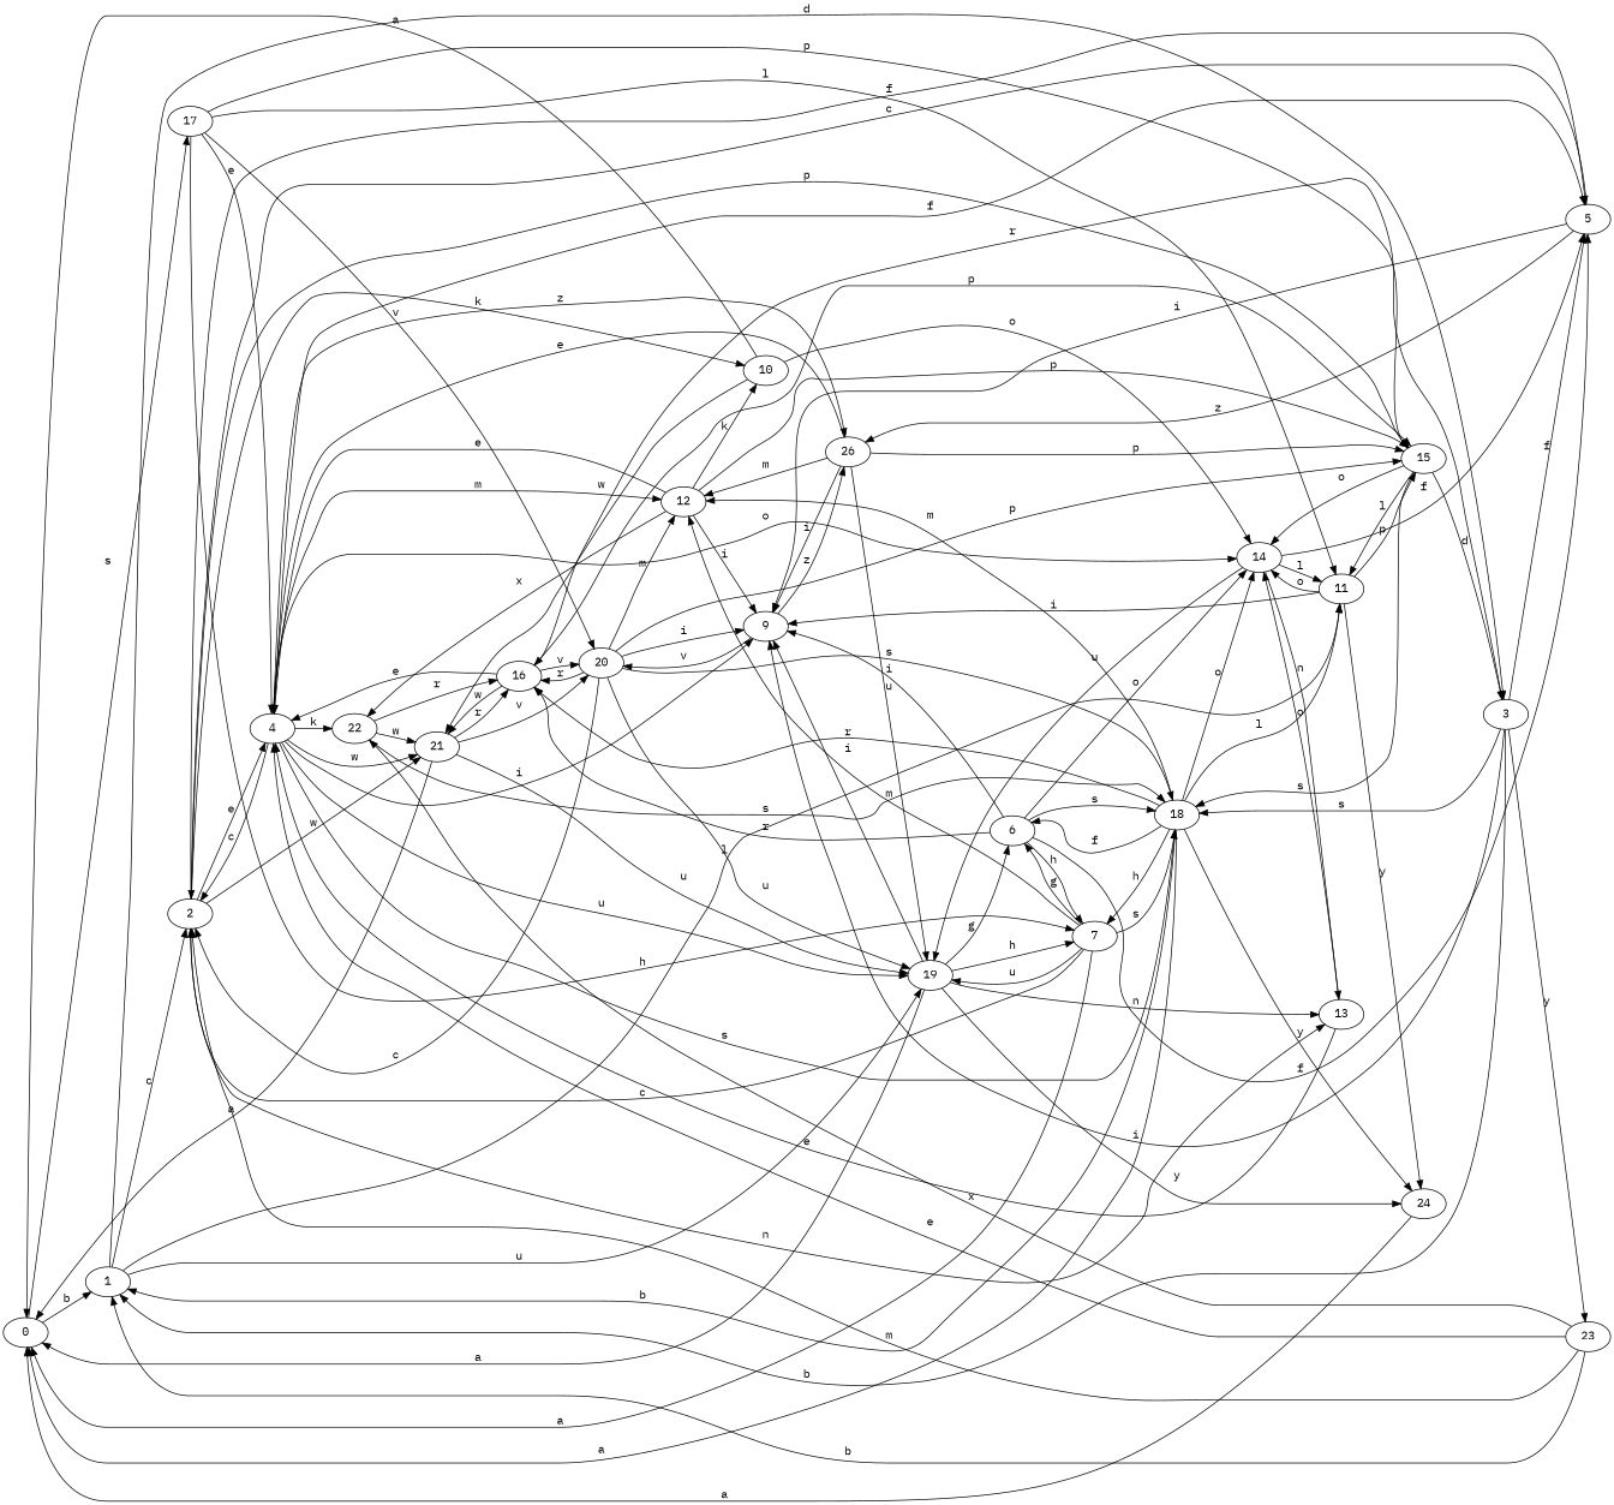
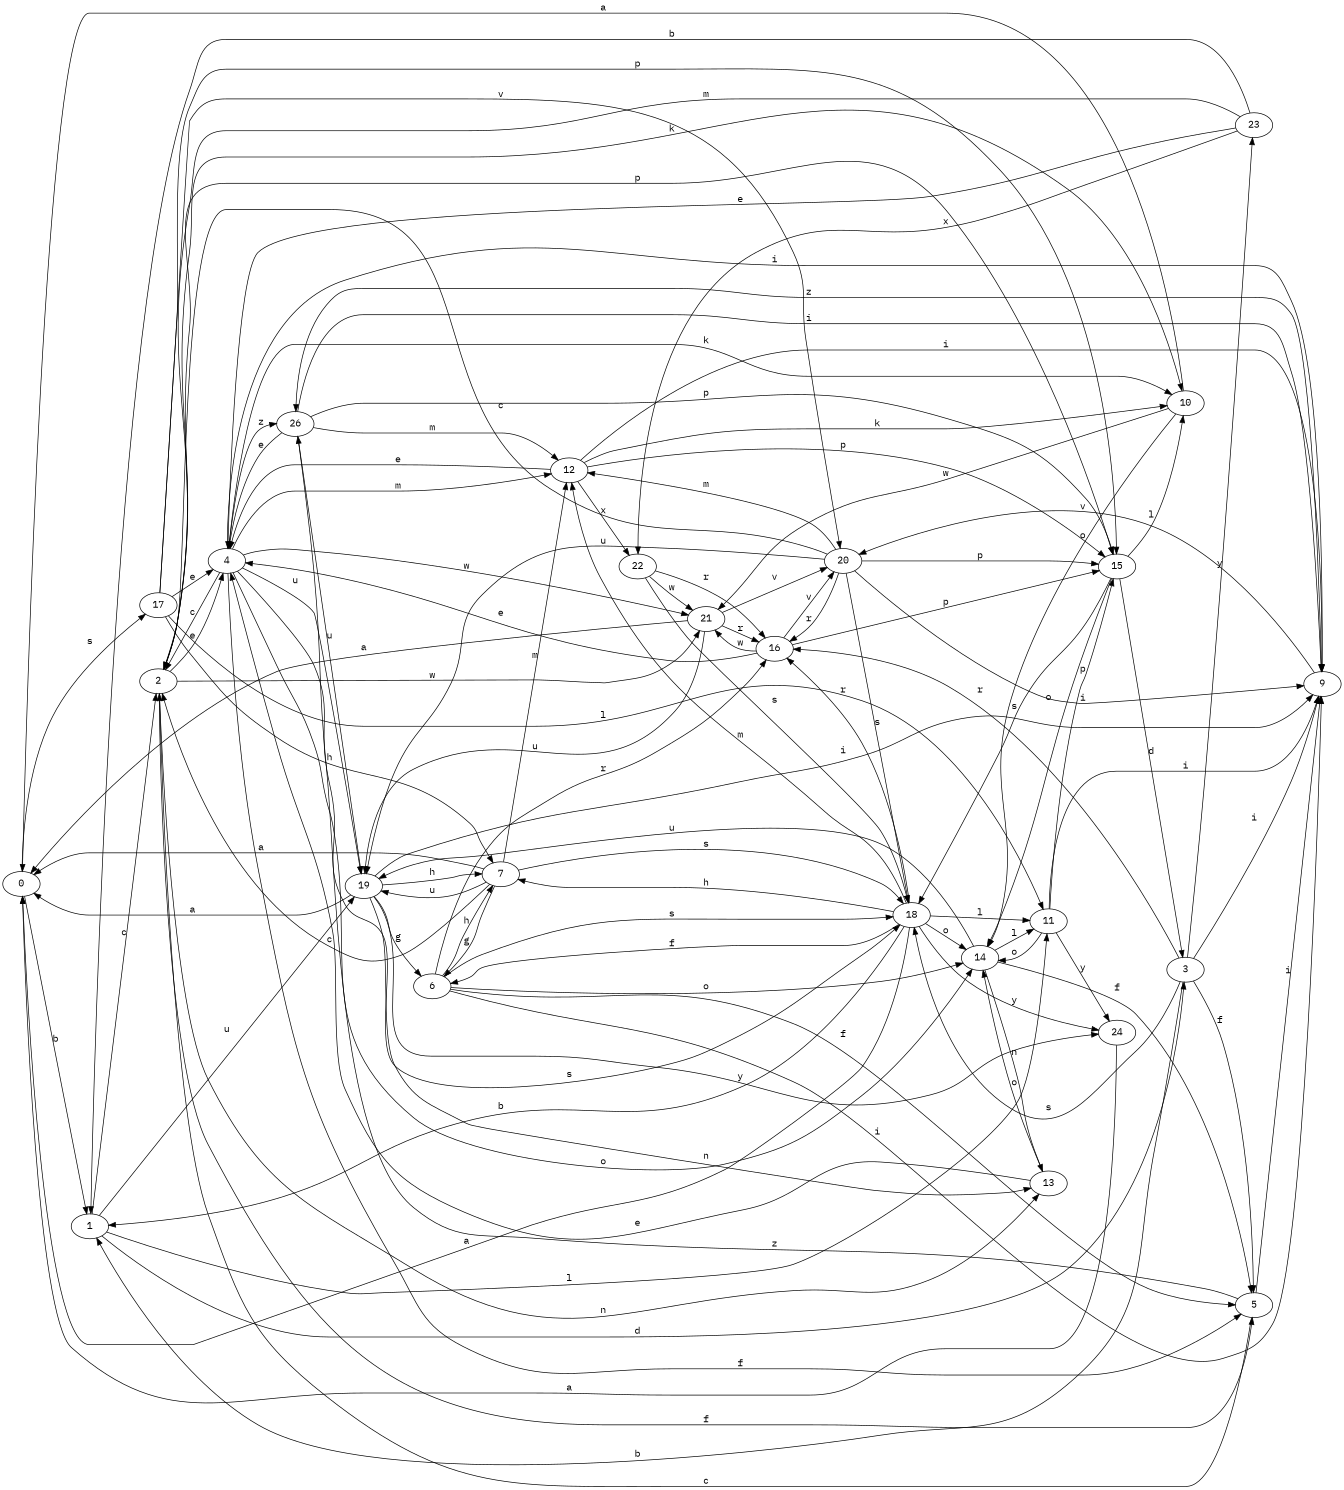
  strict digraph {
    fontname="IBM Plex Mono"
    rankdir=LR
    node [fontname="IBM Plex Mono"]
    edge [fontname="IBM Plex Mono"]
    0
    1
    17
    2
    3
    11
    19
    4
    15
    7
    20
    5
    10
    13
    21
    23
    9
    16
    18
    14
    24
    6
    12
    26
    22
    0 -> 1 [label=b]
    0 -> 17 [label=s]
    1 -> 2 [label=c]
    1 -> 3 [label=d]
    1 -> 11 [label=l]
    1 -> 19 [label=u]
    17 -> 11 [label=l]
    17 -> 4 [label=e]
    17 -> 15 [label=p]
    17 -> 7 [label=h]
    17 -> 20 [label=v]
    2 -> 4 [label=e]
    2 -> 15 [label=p]
    2 -> 5 [label=f]
    2 -> 10 [label=k]
    2 -> 13 [label=n]
    2 -> 21 [label=w]
    3 -> 1 [label=b]
    3 -> 5 [label=f]
    3 -> 23 [label=y]
    3 -> 9 [label=i]
    3 -> 16 [label=r]
    3 -> 18 [label=s]
    11 -> 15 [label=p]
    11 -> 9 [label=i]
    11 -> 14 [label=o]
    11 -> 24 [label=y]
    19 -> 0 [label=a]
    19 -> 7 [label=h]
    19 -> 13 [label=n]
    19 -> 9 [label=i]
    19 -> 24 [label=y]
    19 -> 6 [label=g]
    4 -> 2 [label=c]
    4 -> 19 [label=u]
    4 -> 5 [label=f]
-   4 -> 22 [label=k]
+   4 -> 10 [label=k]
    4 -> 21 [label=w]
    4 -> 9 [label=i]
    4 -> 18 [label=s]
    4 -> 14 [label=o]
    4 -> 12 [label=m]
    4 -> 26 [label=z]
    15 -> 3 [label=d]
-   15 -> 11 [label=l]
+   15 -> 10 [label=l]
    15 -> 18 [label=s]
    15 -> 14 [label=o]
    7 -> 0 [label=a]
    7 -> 2 [label=c]
    7 -> 19 [label=u]
    7 -> 18 [label=s]
    7 -> 6 [label=g]
    7 -> 12 [label=m]
    20 -> 2 [label=c]
    20 -> 19 [label=u]
    20 -> 15 [label=p]
    20 -> 9 [label=i]
    20 -> 16 [label=r]
    20 -> 18 [label=s]
    20 -> 12 [label=m]
    5 -> 2 [label=c]
    5 -> 9 [label=i]
    5 -> 26 [label=z]
    10 -> 0 [label=a]
    10 -> 21 [label=w]
    10 -> 14 [label=o]
    13 -> 4 [label=e]
    13 -> 14 [label=o]
    21 -> 0 [label=a]
    21 -> 19 [label=u]
    21 -> 20 [label=v]
    21 -> 16 [label=r]
    23 -> 1 [label=b]
    23 -> 2 [label=m]
    23 -> 4 [label=e]
    23 -> 22 [label=x]
    9 -> 20 [label=v]
    9 -> 26 [label=z]
    16 -> 4 [label=e]
    16 -> 15 [label=p]
    16 -> 20 [label=v]
    16 -> 21 [label=w]
    18 -> 0 [label=a]
    18 -> 1 [label=b]
    18 -> 11 [label=l]
    18 -> 7 [label=h]
    18 -> 16 [label=r]
    18 -> 14 [label=o]
    18 -> 24 [label=y]
    18 -> 6 [label=f]
    18 -> 12 [label=m]
    14 -> 11 [label=l]
    14 -> 19 [label=u]
    14 -> 5 [label=f]
    14 -> 13 [label=n]
    24 -> 0 [label=a]
    6 -> 7 [label=h]
    6 -> 5 [label=f]
    6 -> 9 [label=i]
    6 -> 16 [label=r]
    6 -> 18 [label=s]
    6 -> 14 [label=o]
    12 -> 4 [label=e]
    12 -> 15 [label=p]
    12 -> 10 [label=k]
    12 -> 9 [label=i]
    12 -> 22 [label=x]
    26 -> 19 [label=u]
    26 -> 4 [label=e]
    26 -> 15 [label=p]
    26 -> 9 [label=i]
    26 -> 12 [label=m]
    22 -> 21 [label=w]
    22 -> 16 [label=r]
    22 -> 18 [label=s]
  }
